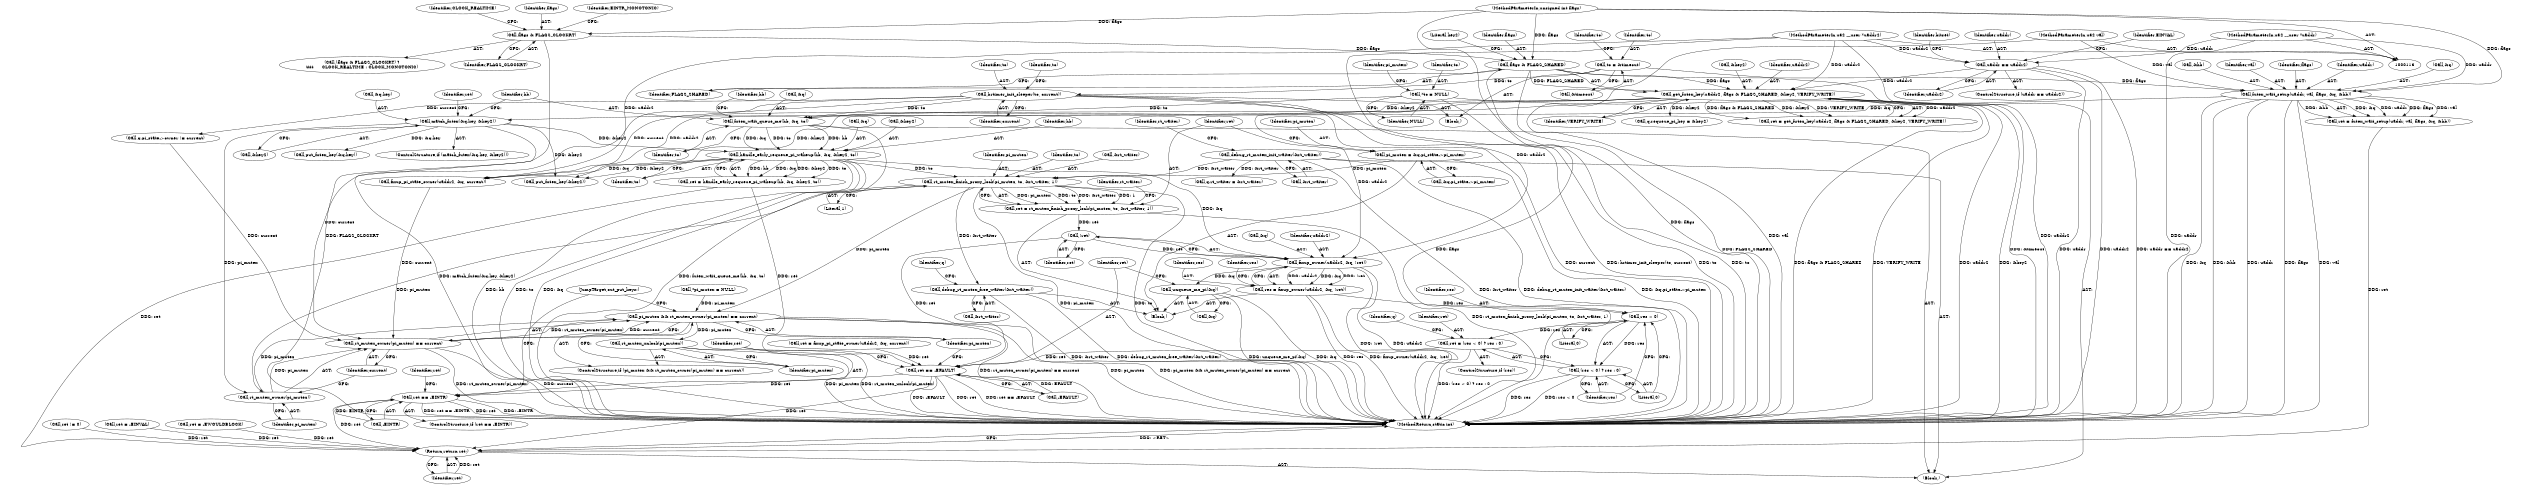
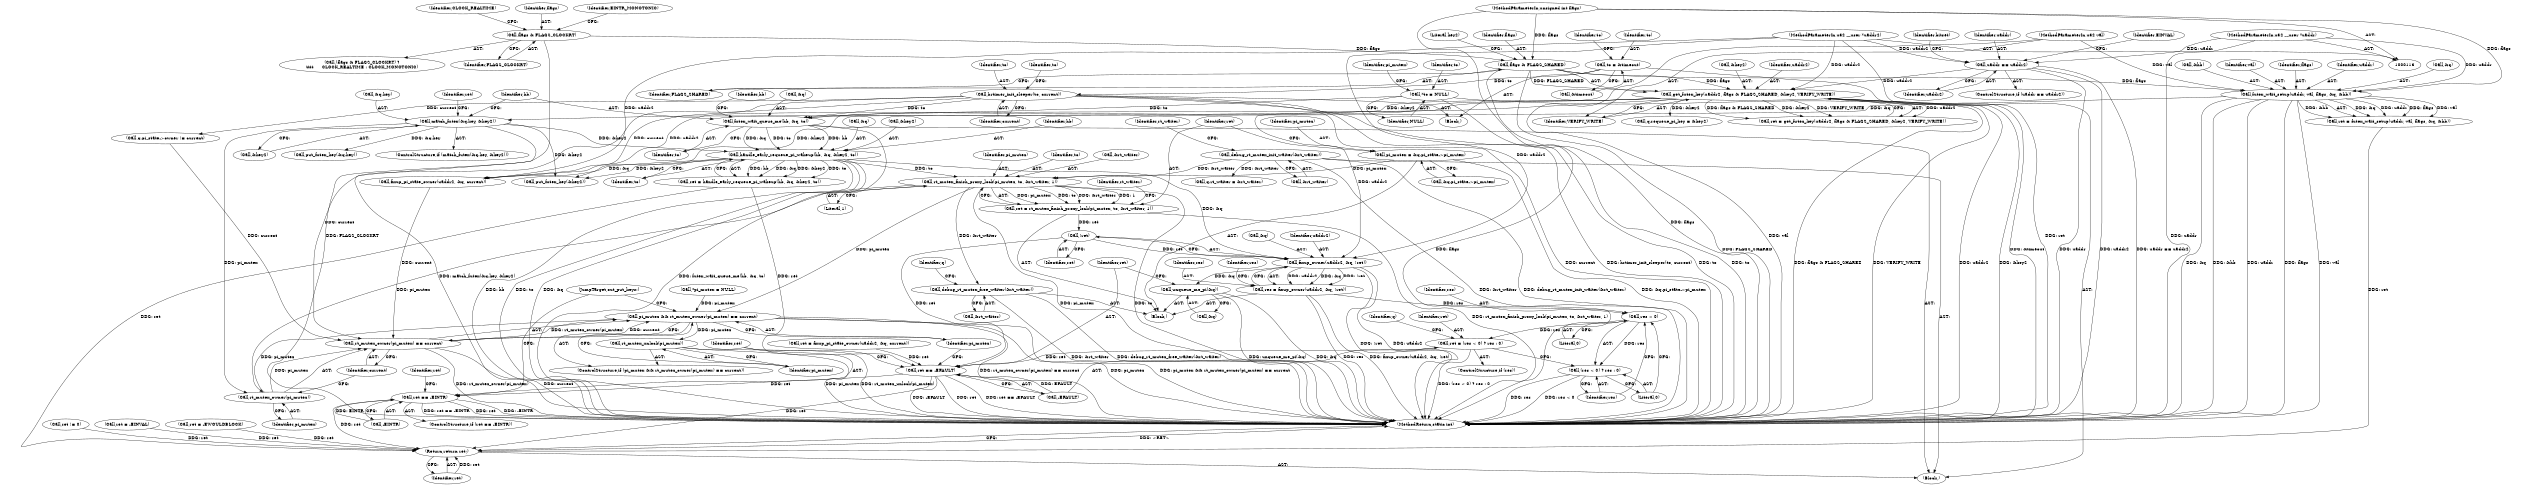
  digraph {
    n1 [label="(Call,rt_mutex_finish_proxy_lock(pi_mutex, to, &rt_waiter, 1))"]
    n2 [label="(Call,ret = rt_mutex_finish_proxy_lock(pi_mutex, to, &rt_waiter, 1))"]
    n3 [label="(Call,debug_rt_mutex_free_waiter(&rt_waiter))"]
    n4 [label="(Call,pi_mutex && rt_mutex_owner(pi_mutex) == current)"]
    n5 [label="(Call,rt_mutex_owner(pi_mutex))"]
    n6 [label="(Literal,1)"]
    n7 [label="(MethodReturn,static int)"]
    n8 [label="(Block,)"]
    n9 [label="(Call,!ret)"]
    n10 [label="(Call,&rt_waiter)"]
    n11 [label="(Call,rt_mutex_owner(pi_mutex) == current)"]
    n12 [label="(Call,rt_mutex_unlock(pi_mutex))"]
    n13 [label="(Identifier,pi_mutex)"]
    n14 [label="(ControlStructure,if (pi_mutex && rt_mutex_owner(pi_mutex) == current))"]
    n15 [label="(Identifier,pi_mutex)"]
    n16 [label="(Return,return ret;)"]
    n17 [label="(Call,pi_mutex = &q.pi_state->pi_mutex)"]
    n18 [label="(Call,&q.pi_state->pi_mutex)"]
    n19 [label="(Call,handle_early_requeue_pi_wakeup(hb, &q, &key2, to))"]
    n20 [label="(Call,fixup_owner(uaddr2, &q, !ret))"]
    n21 [label="(Call,put_futex_key(&key2))"]
    n22 [label="(Call,ret = handle_early_requeue_pi_wakeup(hb, &q, &key2, to))"]
    n23 [label="(Identifier,to)"]
    n24 [label="(Call,fixup_pi_state_owner(uaddr2, &q, current))"]
    n25 [label="(Call,res = fixup_owner(uaddr2, &q, !ret))"]
    n26 [label="(Call,unqueue_me_pi(&q))"]
    n27 [label="(Call,ret == -EFAULT)"]
    n28 [label="(Call,futex_wait_queue_me(hb, &q, to))"]
    n29 [label="(Block,)"]
    n30 [label="(Identifier,to)"]
    n31 [label="(Call,futex_wait_setup(uaddr, val, flags, &q, &hb))"]
    n32 [label="(Call,ret = futex_wait_setup(uaddr, val, flags, &q, &hb))"]
    n33 [label="(Call,&hb)"]
    n34 [label="(Call,uaddr == uaddr2)"]
    n35 [label="(Call,get_futex_key(uaddr2, flags & FLAGS_SHARED, &key2, VERIFY_WRITE))"]
    n36 [label="(Identifier,uaddr2)"]
    n37 [label="(ControlStructure,if (uaddr == uaddr2))"]
    n38 [label="(Call,match_futex(&q.key, &key2))"]
    n39 [label="(Call,q.requeue_pi_key = &key2)"]
    n40 [label="(Call,ret = get_futex_key(uaddr2, flags & FLAGS_SHARED, &key2, VERIFY_WRITE))"]
    n41 [label="(Identifier,VERIFY_WRITE)"]
    n42 [label="(MethodParameterIn,u32 __user *uaddr)"]
    1000113
    n44 [label="(MethodParameterIn,u32 __user *uaddr2)"]
    n45 [label="(MethodParameterIn,u32 val)"]
    n46 [label="(Call,flags & FLAGS_SHARED)"]
    n47 [label="(Identifier,FLAGS_SHARED)"]
    n48 [label="(Call,flags & FLAGS_CLOCKRT)"]
    n49 [label="(Identifier,FLAGS_CLOCKRT)"]
    n50 [label="(Call,(flags & FLAGS_CLOCKRT) ?\n\t\t\t\t      CLOCK_REALTIME : CLOCK_MONOTONIC)"]
    n51 [label="(MethodParameterIn,unsigned int flags)"]
    n52 [label="(Call,hrtimer_init_sleeper(to, current))"]
    n53 [label="(Identifier,current)"]
    n54 [label="(Block,)"]
    n55 [label="(Call,q.pi_state->owner != current)"]
    n56 [label="(Identifier,current)"]
    n57 [label="(Call,to = &timeout)"]
    n58 [label="(Call,&timeout)"]
    n59 [label="(Call,*to = NULL)"]
    n60 [label="(Identifier,NULL)"]
    n61 [label="(Call,&key2)"]
    n62 [label="(Call,put_futex_key(&q.key))"]
    n63 [label="(ControlStructure,if (match_futex(&q.key, &key2)))"]
    n64 [label="(Call,debug_rt_mutex_init_waiter(&rt_waiter))"]
    n65 [label="(Call,q.rt_waiter = &rt_waiter)"]
    n66 [label="(Call,&rt_waiter)"]
    n67 [label="(Identifier,ret)"]
    n68 [label="(Call,ret == -EINTR)"]
    n69 [label="(Call,-EFAULT)"]
    n70 [label="(Call,res < 0)"]
    n71 [label="(Call,&q)"]
    n72 [label="(Call,ret = (res < 0) ? res : 0)"]
    n73 [label="(Call,(res < 0) ? res : 0)"]
    n74 [label="(Literal,0)"]
    n75 [label="(ControlStructure,if (res))"]
    n76 [label="(Literal,0)"]
    n77 [label="(Identifier,res)"]
    n78 [label="(ControlStructure,if (ret == -EINTR))"]
    n79 [label="(Call,-EINTR)"]
    n80 [label="(Identifier,ret)"]
    n81 [label="(Identifier,pi_mutex)"]
    n82 [label="(Identifier,val)"]
    n83 [label="(Identifier,flags)"]
    n84 [label="(Call,ret = fixup_pi_state_owner(uaddr2, &q, current))"]
    n85 [label="(Call,*pi_mutex = NULL)"]
    n86 [label="(Identifier,bitset)"]
    n87 [label="(Identifier,hb)"]
    n88 [label="(Call,&key2)"]
    n89 [label="(Literal,key2)"]
    n90 [label="(Identifier,flags)"]
    n91 [label="(Call,&rt_waiter)"]
    n92 [label="(Identifier,to)"]
    n93 [label="(Call,ret != 0)"]
    n94 [label="(Identifier,pi_mutex)"]
    n95 [label="(Identifier,uaddr)"]
    n96 [label="(Identifier,ret)"]
    n97 [label="(Identifier,ret)"]
    n98 [label="(Identifier,uaddr)"]
    n99 [label="(Identifier,pi_mutex)"]
    n100 [label="(Identifier,ret)"]
    n101 [label="(Identifier,CLOCK_REALTIME)"]
    n102 [label="(Identifier,flags)"]
    n103 [label="(Call,&q)"]
    n104 [label="(Identifier,ret)"]
    n105 [label="(Identifier,res)"]
    n106 [label="(Call,ret = -EINVAL)"]
    n107 [label="(Identifier,rt_waiter)"]
    n108 [label="(Call,&q)"]
    n109 [label="(Identifier,to)"]
    n110 [label="(Identifier,res)"]
    n111 [label="(Identifier,to)"]
    n112 [label="(Call,&key2)"]
    n113 [label="(Call,&q)"]
    n114 [label="(Identifier,uaddr2)"]
    n115 [label="(Identifier,EINVAL)"]
    n116 [label="(Identifier,q)"]
    n117 [label="(Identifier,q)"]
    n118 [label="(Call,&q.key)"]
    n119 [label="(Identifier,uaddr2)"]
    n120 [label="(JumpTarget,out_put_keys:)"]
    n121 [label="(Identifier,ret)"]
    n122 [label="(Identifier,hb)"]
    n123 [label="(Call,&q)"]
    n124 [label="(Identifier,to)"]
    n125 [label="(Identifier,to)"]
    n126 [label="(Identifier,pi_mutex)"]
    n127 [label="(Identifier,hb)"]
    n128 [label="(Identifier,to)"]
    n129 [label="(Call,ret = -EWOULDBLOCK)"]
    n130 [label="(Identifier,ret)"]
    n131 [label="(Identifier,res)"]
    n132 [label="(Identifier,EINTR_MONOTONIC)"]
    n133 [label="(Identifier,rt_waiter)"]
    n1 -> n2 [label="AST: "]
    n1 -> n2 [label="DDG: pi_mutex"]
    n1 -> n2 [label="DDG: to"]
    n1 -> n2 [label="DDG: &rt_waiter"]
    n1 -> n2 [label="DDG: 1"]
    n1 -> n3 [label="DDG: &rt_waiter"]
    n1 -> n4 [label="DDG: pi_mutex"]
    n1 -> n5 [label="DDG: pi_mutex"]
    n1 -> n6 [label="CFG: "]
    n1 -> n7 [label="DDG: pi_mutex"]
    n1 -> n7 [label="DDG: to"]
    n2 -> n1 [label="CFG: "]
    n2 -> n7 [label="DDG: rt_mutex_finish_proxy_lock(pi_mutex, to, &rt_waiter, 1)"]
    n2 -> n8 [label="AST: "]
    n2 -> n9 [label="DDG: ret"]
    n3 -> n7 [label="DDG: debug_rt_mutex_free_waiter(&rt_waiter)"]
    n3 -> n7 [label="DDG: &rt_waiter"]
    n3 -> n8 [label="AST: "]
    n3 -> n10 [label="CFG: "]
    n4 -> n7 [label="DDG: pi_mutex && rt_mutex_owner(pi_mutex) == current"]
    n4 -> n7 [label="DDG: rt_mutex_owner(pi_mutex) == current"]
    n4 -> n7 [label="DDG: pi_mutex"]
    n4 -> n11 [label="CFG: "]
    n4 -> n12 [label="DDG: pi_mutex"]
    n4 -> n13 [label="CFG: "]
    n4 -> n14 [label="AST: "]
    n5 -> n4 [label="DDG: pi_mutex"]
    n5 -> n11 [label="AST: "]
    n5 -> n11 [label="DDG: pi_mutex"]
    n5 -> n15 [label="CFG: "]
    n6 -> n1 [label="AST: "]
    n7 -> n16 [label="CFG: "]
    n9 -> n20 [label="AST: "]
    n9 -> n20 [label="DDG: ret"]
    n9 -> n27 [label="DDG: ret"]
    n9 -> n67 [label="CFG: "]
    n10 -> n3 [label="AST: "]
    n11 -> n4 [label="AST: "]
    n11 -> n4 [label="DDG: rt_mutex_owner(pi_mutex)"]
    n11 -> n4 [label="DDG: current"]
    n11 -> n7 [label="DDG: current"]
    n11 -> n7 [label="DDG: rt_mutex_owner(pi_mutex)"]
    n11 -> n56 [label="CFG: "]
    n12 -> n7 [label="DDG: rt_mutex_unlock(pi_mutex)"]
    n12 -> n7 [label="DDG: pi_mutex"]
    n12 -> n14 [label="AST: "]
    n12 -> n81 [label="CFG: "]
    n13 -> n4 [label="AST: "]
    n13 -> n27 [label="CFG: "]
    n15 -> n5 [label="AST: "]
    n16 -> n7 [label="DDG: <RET>"]
    n16 -> n29 [label="AST: "]
    n16 -> n80 [label="CFG: "]
    n17 -> n1 [label="DDG: pi_mutex"]
    n17 -> n7 [label="DDG: &q.pi_state->pi_mutex"]
    n17 -> n8 [label="AST: "]
    n17 -> n18 [label="CFG: "]
    n18 -> n17 [label="AST: "]
    n19 -> n1 [label="DDG: to"]
    n19 -> n7 [label="DDG: hb"]
    n19 -> n7 [label="DDG: to"]
    n19 -> n7 [label="DDG: &q"]
    n19 -> n20 [label="DDG: &q"]
    n19 -> n21 [label="DDG: &key2"]
    n19 -> n22 [label="AST: "]
    n19 -> n22 [label="DDG: hb"]
    n19 -> n22 [label="DDG: &q"]
    n19 -> n22 [label="DDG: &key2"]
    n19 -> n22 [label="DDG: to"]
    n19 -> n23 [label="CFG: "]
    n19 -> n24 [label="DDG: &q"]
    n20 -> n7 [label="DDG: !ret"]
    n20 -> n7 [label="DDG: uaddr2"]
    n20 -> n9 [label="CFG: "]
    n20 -> n25 [label="AST: "]
    n20 -> n25 [label="DDG: uaddr2"]
    n20 -> n25 [label="DDG: &q"]
    n20 -> n25 [label="DDG: !ret"]
    n20 -> n26 [label="DDG: &q"]
    n22 -> n16 [label="DDG: ret"]
    n22 -> n19 [label="CFG: "]
    n22 -> n27 [label="DDG: ret"]
    n23 -> n19 [label="AST: "]
    n24 -> n11 [label="DDG: current"]
    n25 -> n7 [label="DDG: res"]
    n25 -> n7 [label="DDG: fixup_owner(uaddr2, &q, !ret)"]
    n25 -> n8 [label="AST: "]
    n25 -> n20 [label="CFG: "]
    n25 -> n70 [label="DDG: res"]
    n26 -> n7 [label="DDG: &q"]
    n26 -> n7 [label="DDG: unqueue_me_pi(&q)"]
    n26 -> n8 [label="AST: "]
    n26 -> n71 [label="CFG: "]
    n27 -> n7 [label="DDG: -EFAULT"]
    n27 -> n7 [label="DDG: ret"]
    n27 -> n7 [label="DDG: ret == -EFAULT"]
    n27 -> n16 [label="DDG: ret"]
    n27 -> n68 [label="DDG: ret"]
    n27 -> n69 [label="CFG: "]
    n28 -> n7 [label="DDG: futex_wait_queue_me(hb, &q, to)"]
    n28 -> n19 [label="DDG: hb"]
    n28 -> n19 [label="DDG: &q"]
    n28 -> n19 [label="DDG: to"]
    n28 -> n29 [label="AST: "]
    n28 -> n30 [label="CFG: "]
    n30 -> n28 [label="AST: "]
    n31 -> n7 [label="DDG: val"]
    n31 -> n7 [label="DDG: &q"]
    n31 -> n7 [label="DDG: &hb"]
    n31 -> n7 [label="DDG: uaddr"]
    n31 -> n7 [label="DDG: flags"]
    n31 -> n28 [label="DDG: &q"]
    n31 -> n32 [label="AST: "]
    n31 -> n32 [label="DDG: &q"]
    n31 -> n32 [label="DDG: uaddr"]
    n31 -> n32 [label="DDG: flags"]
    n31 -> n32 [label="DDG: val"]
    n31 -> n32 [label="DDG: &hb"]
    n32 -> n16 [label="DDG: ret"]
    n33 -> n31 [label="AST: "]
    n34 -> n7 [label="DDG: uaddr"]
    n34 -> n7 [label="DDG: uaddr2"]
    n34 -> n7 [label="DDG: uaddr == uaddr2"]
    n34 -> n35 [label="DDG: uaddr2"]
    n34 -> n36 [label="CFG: "]
    n34 -> n37 [label="AST: "]
    n35 -> n7 [label="DDG: flags & FLAGS_SHARED"]
    n35 -> n7 [label="DDG: VERIFY_WRITE"]
    n35 -> n7 [label="DDG: uaddr2"]
    n35 -> n7 [label="DDG: &key2"]
    n35 -> n20 [label="DDG: uaddr2"]
    n35 -> n21 [label="DDG: &key2"]
    n35 -> n24 [label="DDG: uaddr2"]
    n35 -> n38 [label="DDG: &key2"]
    n35 -> n39 [label="DDG: &key2"]
    n35 -> n40 [label="AST: "]
    n35 -> n40 [label="DDG: uaddr2"]
    n35 -> n40 [label="DDG: flags & FLAGS_SHARED"]
    n35 -> n40 [label="DDG: &key2"]
    n35 -> n40 [label="DDG: VERIFY_WRITE"]
    n35 -> n41 [label="CFG: "]
    n36 -> n34 [label="AST: "]
    n38 -> n5 [label="DDG: pi_mutex"]
    n38 -> n7 [label="DDG: match_futex(&q.key, &key2)"]
    n38 -> n19 [label="DDG: &key2"]
    n38 -> n21 [label="DDG: &key2"]
    n38 -> n61 [label="CFG: "]
    n38 -> n62 [label="DDG: &q.key"]
    n38 -> n63 [label="AST: "]
    n40 -> n35 [label="CFG: "]
    n41 -> n35 [label="AST: "]
    n42 -> n7 [label="DDG: uaddr"]
    n42 -> n31 [label="DDG: uaddr"]
    n42 -> n34 [label="DDG: uaddr"]
    n42 -> 1000113 [label="AST: "]
-   n44 -> n7 [label="DDG: uaddr2"]
+   n44 -> n7 [label="DDG: ret"]
    n44 -> n20 [label="DDG: uaddr2"]
    n44 -> n24 [label="DDG: uaddr2"]
    n44 -> n34 [label="DDG: uaddr2"]
    n44 -> n35 [label="DDG: uaddr2"]
    n44 -> 1000113 [label="AST: "]
    n45 -> n7 [label="DDG: val"]
    n45 -> n31 [label="DDG: val"]
-   n45 -> 1000113 [label="AST: "]
+   n45 -> n41 [label="AST: "]
    n46 -> n7 [label="DDG: flags"]
    n46 -> n7 [label="DDG: FLAGS_SHARED"]
    n46 -> n31 [label="DDG: flags"]
    n46 -> n35 [label="AST: "]
    n46 -> n35 [label="DDG: flags"]
    n46 -> n35 [label="DDG: FLAGS_SHARED"]
    n46 -> n47 [label="CFG: "]
    n47 -> n46 [label="AST: "]
    n48 -> n7 [label="DDG: FLAGS_CLOCKRT"]
    n48 -> n46 [label="DDG: flags"]
    n48 -> n49 [label="CFG: "]
    n48 -> n50 [label="AST: "]
    n49 -> n48 [label="AST: "]
    n51 -> n7 [label="DDG: flags"]
    n51 -> n31 [label="DDG: flags"]
    n51 -> 1000113 [label="AST: "]
    n51 -> n46 [label="DDG: flags"]
-   n51 -> n48 [label="DDG: flags"]
    n52 -> n7 [label="DDG: current"]
    n52 -> n7 [label="DDG: hrtimer_init_sleeper(to, current)"]
    n52 -> n7 [label="DDG: to"]
    n52 -> n11 [label="DDG: current"]
    n52 -> n24 [label="DDG: current"]
    n52 -> n28 [label="DDG: to"]
    n52 -> n53 [label="CFG: "]
    n52 -> n54 [label="AST: "]
    n52 -> n55 [label="DDG: current"]
    n53 -> n52 [label="AST: "]
    n55 -> n11 [label="DDG: current"]
    n56 -> n5 [label="CFG: "]
    n56 -> n11 [label="AST: "]
    n57 -> n7 [label="DDG: &timeout"]
    n57 -> n52 [label="DDG: to"]
    n57 -> n54 [label="AST: "]
    n57 -> n58 [label="CFG: "]
    n58 -> n57 [label="AST: "]
    n59 -> n7 [label="DDG: to"]
    n59 -> n28 [label="DDG: to"]
    n59 -> n29 [label="AST: "]
    n59 -> n60 [label="CFG: "]
    n60 -> n59 [label="AST: "]
    n61 -> n38 [label="AST: "]
    n64 -> n1 [label="DDG: &rt_waiter"]
    n64 -> n7 [label="DDG: &rt_waiter"]
    n64 -> n7 [label="DDG: debug_rt_mutex_init_waiter(&rt_waiter)"]
    n64 -> n29 [label="AST: "]
    n64 -> n65 [label="DDG: &rt_waiter"]
    n64 -> n66 [label="CFG: "]
    n66 -> n64 [label="AST: "]
    n67 -> n9 [label="AST: "]
    n68 -> n7 [label="DDG: -EINTR"]
    n68 -> n7 [label="DDG: ret == -EINTR"]
    n68 -> n7 [label="DDG: ret"]
    n68 -> n16 [label="DDG: ret"]
    n68 -> n78 [label="AST: "]
    n68 -> n79 [label="CFG: "]
    n69 -> n27 [label="AST: "]
    n69 -> n27 [label="DDG: EFAULT"]
    n70 -> n72 [label="DDG: res"]
    n70 -> n73 [label="AST: "]
    n70 -> n73 [label="DDG: res"]
    n70 -> n74 [label="CFG: "]
    n71 -> n26 [label="AST: "]
    n72 -> n7 [label="DDG: (res < 0) ? res : 0"]
    n72 -> n27 [label="DDG: ret"]
    n72 -> n73 [label="CFG: "]
    n72 -> n75 [label="AST: "]
    n73 -> n7 [label="DDG: res < 0"]
    n73 -> n7 [label="DDG: res"]
-   n73 -> n72 [label="AST: "]
+   n69 -> n72 [label="AST: "]
    n73 -> n76 [label="CFG: "]
    n73 -> n77 [label="CFG: "]
    n74 -> n70 [label="AST: "]
    n76 -> n70 [label="CFG: "]
    n76 -> n73 [label="AST: "]
    n77 -> n70 [label="CFG: "]
    n77 -> n73 [label="AST: "]
    n79 -> n68 [label="AST: "]
    n79 -> n68 [label="DDG: EINTR"]
    n80 -> n16 [label="AST: "]
    n80 -> n16 [label="DDG: ret"]
    n81 -> n4 [label="CFG: "]
    n81 -> n12 [label="AST: "]
    n82 -> n31 [label="AST: "]
    n83 -> n31 [label="AST: "]
    n84 -> n27 [label="DDG: ret"]
    n85 -> n4 [label="DDG: pi_mutex"]
    n86 -> n34 [label="CFG: "]
    n87 -> n28 [label="CFG: "]
    n88 -> n35 [label="AST: "]
    n89 -> n46 [label="CFG: "]
    n90 -> n46 [label="AST: "]
    n91 -> n1 [label="AST: "]
    n92 -> n59 [label="AST: "]
    n93 -> n16 [label="DDG: ret"]
    n94 -> n1 [label="AST: "]
    n95 -> n31 [label="AST: "]
    n96 -> n27 [label="CFG: "]
    n96 -> n68 [label="AST: "]
    n97 -> n26 [label="CFG: "]
    n97 -> n27 [label="AST: "]
    n98 -> n34 [label="AST: "]
    n99 -> n17 [label="AST: "]
    n100 -> n72 [label="AST: "]
    n101 -> n48 [label="CFG: "]
    n102 -> n48 [label="AST: "]
    n103 -> n31 [label="AST: "]
    n104 -> n68 [label="CFG: "]
    n105 -> n25 [label="CFG: "]
    n106 -> n16 [label="DDG: ret"]
    n107 -> n2 [label="CFG: "]
    n108 -> n19 [label="AST: "]
    n109 -> n52 [label="AST: "]
    n110 -> n70 [label="AST: "]
    n111 -> n1 [label="AST: "]
    n112 -> n19 [label="AST: "]
    n113 -> n20 [label="AST: "]
    n114 -> n20 [label="AST: "]
    n115 -> n34 [label="CFG: "]
    n116 -> n3 [label="CFG: "]
    n117 -> n72 [label="CFG: "]
    n118 -> n38 [label="AST: "]
    n119 -> n35 [label="AST: "]
    n120 -> n4 [label="CFG: "]
    n120 -> n68 [label="CFG: "]
    n121 -> n2 [label="AST: "]
    n121 -> n17 [label="CFG: "]
    n122 -> n19 [label="AST: "]
    n123 -> n28 [label="AST: "]
    n124 -> n52 [label="CFG: "]
    n125 -> n57 [label="CFG: "]
    n126 -> n59 [label="CFG: "]
    n127 -> n28 [label="AST: "]
    n127 -> n38 [label="CFG: "]
    n128 -> n57 [label="AST: "]
    n129 -> n16 [label="DDG: ret"]
    n130 -> n38 [label="CFG: "]
    n131 -> n25 [label="AST: "]
    n132 -> n48 [label="CFG: "]
    n133 -> n64 [label="CFG: "]
  }
